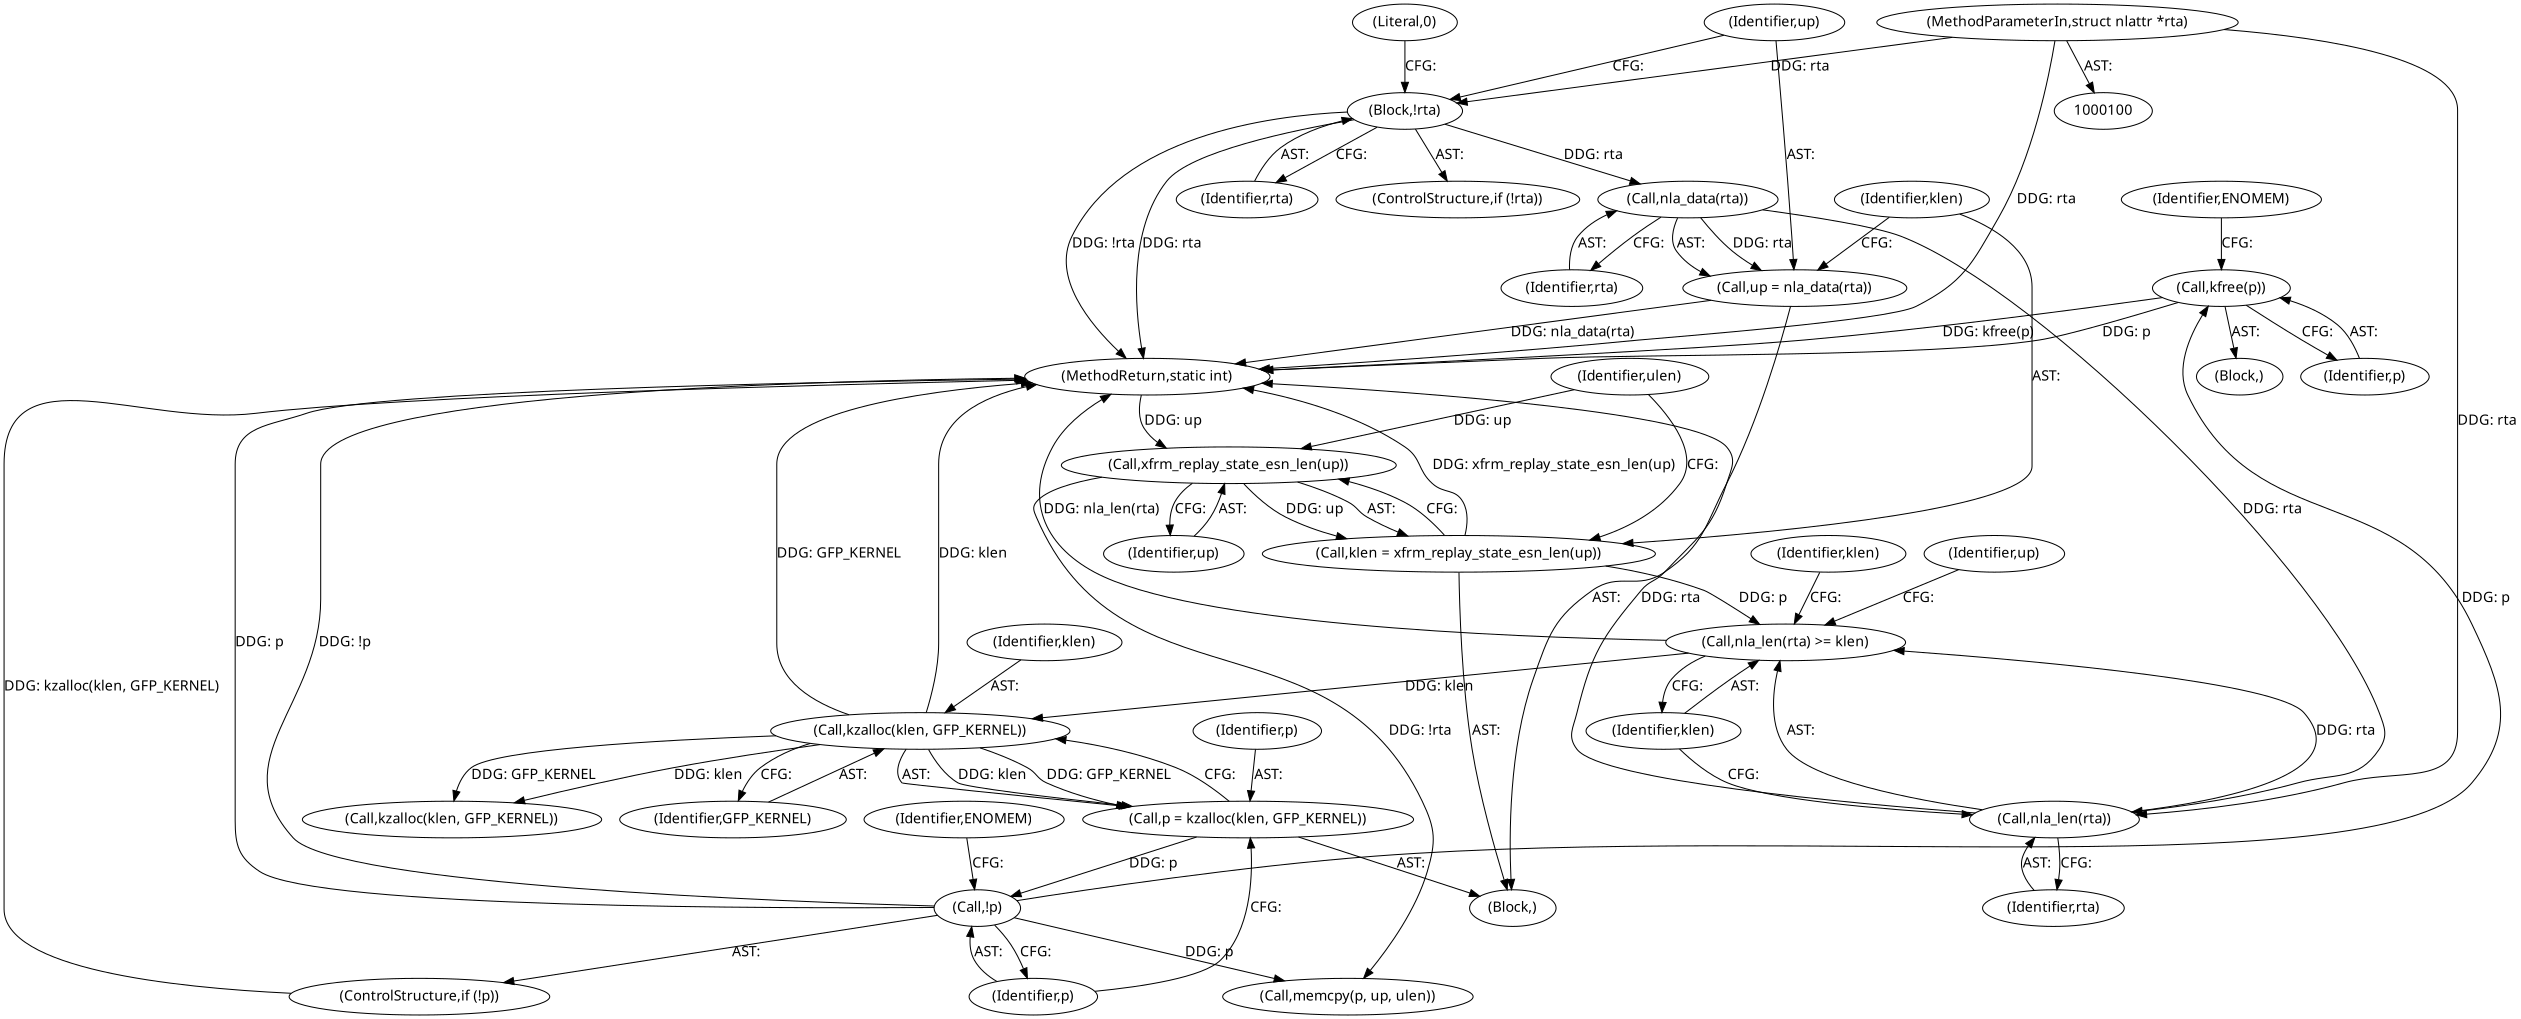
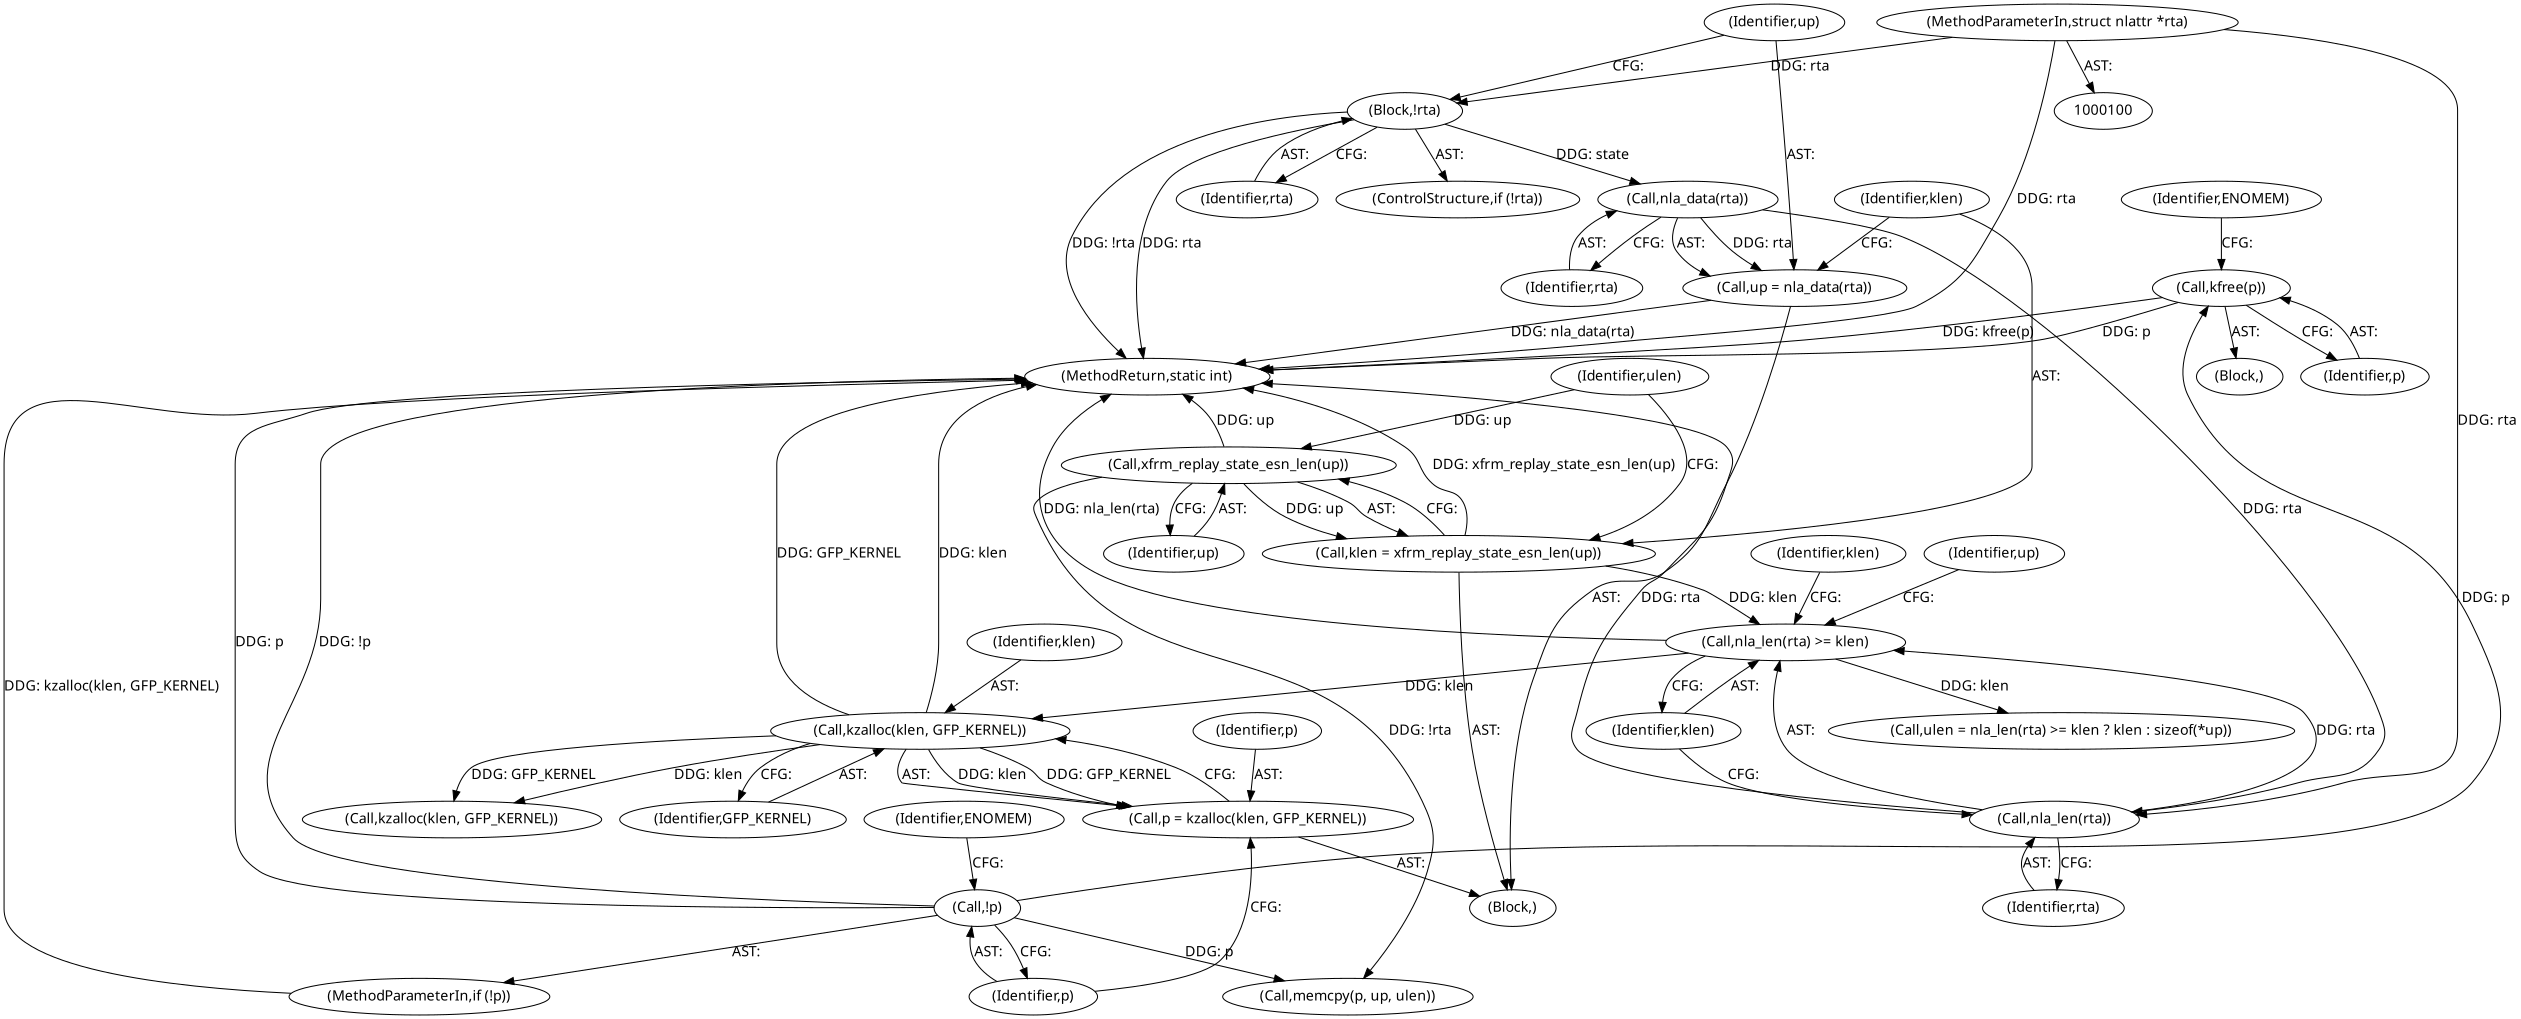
  digraph {
    fontname="Noto Sans"
    node [fontname="Noto Sans"]
    edge [fontname="Noto Sans"]
    n1 [label="(Call,kfree(p))"]
    n2 [label="(Block,)"]
    n3 [label="(MethodReturn,static int)"]
    n4 [label="(Identifier,p)"]
    n5 [label="(Call,!p)"]
    n6 [label="(Call,memcpy(p, up, ulen))"]
-   n7 [label="(ControlStructure,if (!p))"]
+   n7 [label="(MethodParameterIn,if (!p))"]
    n8 [label="(Identifier,p)"]
    n9 [label="(Call,p = kzalloc(klen, GFP_KERNEL))"]
    n10 [label="(Call,kzalloc(klen, GFP_KERNEL))"]
    n11 [label="(Block,)"]
    n12 [label="(Identifier,GFP_KERNEL)"]
    n13 [label="(Call,kzalloc(klen, GFP_KERNEL))"]
    n14 [label="(Call,nla_len(rta) >= klen)"]
    n15 [label="(Identifier,klen)"]
+   n16 [label="(Call,ulen = nla_len(rta) >= klen ? klen : sizeof(*up))"]
    n17 [label="(Call,nla_len(rta))"]
    n18 [label="(Identifier,rta)"]
    n19 [label="(Call,nla_data(rta))"]
    n20 [label="(Call,up = nla_data(rta))"]
    n21 [label="(Identifier,rta)"]
    n22 [label="(Block,!rta)"]
    n23 [label="(ControlStructure,if (!rta))"]
    n24 [label="(Identifier,rta)"]
    n25 [label="(MethodParameterIn,struct nlattr *rta)"]
    1000100
    n27 [label="(Call,klen = xfrm_replay_state_esn_len(up))"]
    n28 [label="(Call,xfrm_replay_state_esn_len(up))"]
    n29 [label="(Identifier,up)"]
    n30 [label="(Identifier,ulen)"]
    n31 [label="(Identifier,ENOMEM)"]
-   n32 [label="(Literal,0)"]
    n33 [label="(Identifier,klen)"]
    n34 [label="(Identifier,up)"]
    n35 [label="(Identifier,klen)"]
    n36 [label="(Identifier,p)"]
    n37 [label="(Identifier,up)"]
    n38 [label="(Identifier,ENOMEM)"]
    n39 [label="(Identifier,klen)"]
    n1 -> n2 [label="AST: "]
    n1 -> n3 [label="DDG: kfree(p)"]
    n1 -> n3 [label="DDG: p"]
    n1 -> n4 [label="CFG: "]
    n4 -> n1 [label="AST: "]
    n5 -> n1 [label="DDG: p"]
    n5 -> n3 [label="DDG: p"]
    n5 -> n3 [label="DDG: !p"]
    n5 -> n6 [label="DDG: p"]
    n5 -> n7 [label="AST: "]
    n5 -> n8 [label="CFG: "]
    n7 -> n3 [label="DDG: kzalloc(klen, GFP_KERNEL)"]
    n8 -> n5 [label="AST: "]
    n8 -> n9 [label="CFG: "]
-   n9 -> n5 [label="DDG: p"]
    n9 -> n10 [label="CFG: "]
    n9 -> n11 [label="AST: "]
    n10 -> n3 [label="DDG: GFP_KERNEL"]
    n10 -> n3 [label="DDG: klen"]
    n10 -> n9 [label="AST: "]
    n10 -> n9 [label="DDG: klen"]
    n10 -> n9 [label="DDG: GFP_KERNEL"]
    n10 -> n12 [label="CFG: "]
    n10 -> n13 [label="DDG: klen"]
    n10 -> n13 [label="DDG: GFP_KERNEL"]
    n12 -> n10 [label="AST: "]
    n14 -> n3 [label="DDG: nla_len(rta)"]
    n14 -> n10 [label="DDG: klen"]
    n14 -> n15 [label="CFG: "]
+   n14 -> n16 [label="DDG: klen"]
    n15 -> n14 [label="AST: "]
    n15 -> n17 [label="CFG: "]
    n17 -> n3 [label="DDG: rta"]
    n17 -> n14 [label="AST: "]
    n17 -> n14 [label="DDG: rta"]
    n17 -> n18 [label="CFG: "]
    n18 -> n17 [label="AST: "]
    n19 -> n17 [label="DDG: rta"]
    n19 -> n20 [label="AST: "]
    n19 -> n20 [label="DDG: rta"]
    n19 -> n21 [label="CFG: "]
    n20 -> n3 [label="DDG: nla_data(rta)"]
    n20 -> n11 [label="AST: "]
    n21 -> n19 [label="AST: "]
    n22 -> n3 [label="DDG: rta"]
    n22 -> n3 [label="DDG: !rta"]
-   n22 -> n19 [label="DDG: rta"]
+   n22 -> n19 [label="DDG: state"]
    n22 -> n23 [label="AST: "]
    n22 -> n24 [label="CFG: "]
    n24 -> n22 [label="AST: "]
    n25 -> n3 [label="DDG: rta"]
    n25 -> n17 [label="DDG: rta"]
    n25 -> n22 [label="DDG: rta"]
    n25 -> 1000100 [label="AST: "]
    n27 -> n3 [label="DDG: xfrm_replay_state_esn_len(up)"]
    n27 -> n11 [label="AST: "]
-   n27 -> n14 [label="DDG: p"]
+   n27 -> n14 [label="DDG: klen"]
    n27 -> n28 [label="CFG: "]
-   n3 -> n28 [label="DDG: up"]
+   n28 -> n3 [label="DDG: up"]
    n28 -> n6 [label="DDG: !rta"]
    n28 -> n27 [label="AST: "]
    n28 -> n27 [label="DDG: up"]
    n28 -> n29 [label="CFG: "]
    n29 -> n28 [label="AST: "]
    n30 -> n27 [label="CFG: "]
    n30 -> n28 [label="DDG: up"]
    n31 -> n1 [label="CFG: "]
-   n32 -> n22 [label="CFG: "]
    n33 -> n14 [label="CFG: "]
    n34 -> n20 [label="AST: "]
    n34 -> n22 [label="CFG: "]
    n35 -> n10 [label="AST: "]
    n36 -> n9 [label="AST: "]
    n37 -> n14 [label="CFG: "]
    n38 -> n5 [label="CFG: "]
    n39 -> n20 [label="CFG: "]
    n39 -> n27 [label="AST: "]
  }
